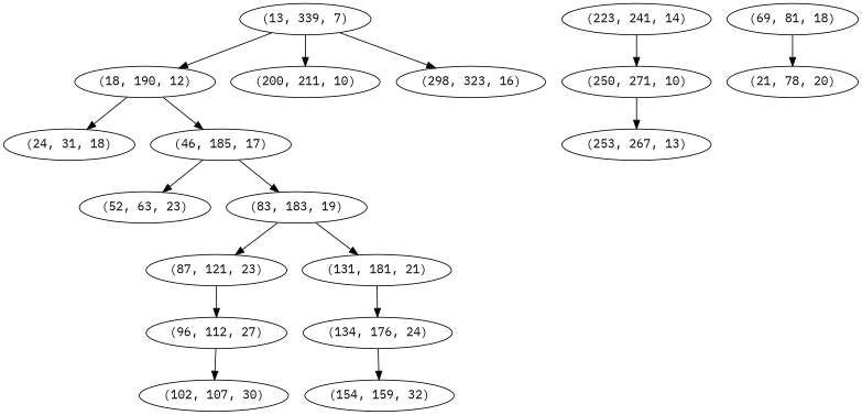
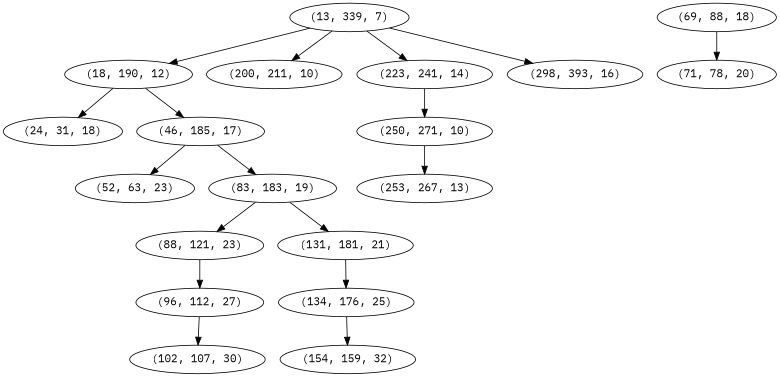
  digraph {
    fontname="IBM Plex Mono"
    node [fontname="IBM Plex Mono"]
    edge [fontname="IBM Plex Mono"]
    "(13, 339, 7)"
    "(18, 190, 12)"
    "(200, 211, 10)"
    "(223, 241, 14)"
-   "(298, 323, 16)"
+   "(298, 323, 16)" [label="(298, 393, 16)"]
    "(24, 31, 18)"
    "(46, 185, 17)"
    "(250, 271, 10)"
    "(253, 267, 13)"
    "(52, 63, 23)"
    "(83, 183, 19)"
-   "(69, 81, 18)"
-   "(71, 78, 20)" [label="(21, 78, 20)"]
-   "(88, 121, 23)" [label="(87, 121, 23)"]
+   "(69, 81, 18)" [label="(69, 88, 18)"]
+   "(71, 78, 20)"
+   "(88, 121, 23)"
    "(131, 181, 21)"
    "(96, 112, 27)"
-   "(134, 176, 24)"
+   "(134, 176, 24)" [label="(134, 176, 25)"]
    "(102, 107, 30)"
    "(154, 159, 32)"
    "(13, 339, 7)" -> "(18, 190, 12)"
    "(13, 339, 7)" -> "(200, 211, 10)"
+   "(13, 339, 7)" -> "(223, 241, 14)"
    "(13, 339, 7)" -> "(298, 323, 16)"
    "(18, 190, 12)" -> "(24, 31, 18)"
    "(18, 190, 12)" -> "(46, 185, 17)"
    "(223, 241, 14)" -> "(250, 271, 10)"
    "(46, 185, 17)" -> "(52, 63, 23)"
    "(46, 185, 17)" -> "(83, 183, 19)"
    "(250, 271, 10)" -> "(253, 267, 13)"
    "(83, 183, 19)" -> "(88, 121, 23)"
    "(83, 183, 19)" -> "(131, 181, 21)"
    "(69, 81, 18)" -> "(71, 78, 20)"
    "(88, 121, 23)" -> "(96, 112, 27)"
    "(131, 181, 21)" -> "(134, 176, 24)"
    "(96, 112, 27)" -> "(102, 107, 30)"
    "(134, 176, 24)" -> "(154, 159, 32)"
  }
